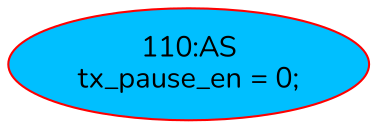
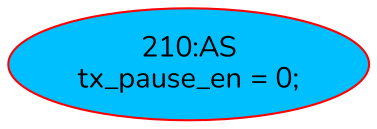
  strict digraph {
    rankdir=LR
    fontname=Nunito
-   n1 [ast="<pyverilog.vparser.ast.Assign object at 0x7fdff6ff3550>" def_var="['tx_pause_en']" fillcolor=deepskyblue label="110:AS\ntx_pause_en = 0;" statements="[]" style=filled typ=Assign use_var="[]" color=red fontname=Nunito]
+   n1 [ast="<pyverilog.vparser.ast.Assign object at 0x7fdff6ff3550>" def_var="['tx_pause_en']" fillcolor=deepskyblue label="210:AS\ntx_pause_en = 0;" statements="[]" style=filled typ=Assign use_var="[]" color=red fontname=Nunito]
  }
